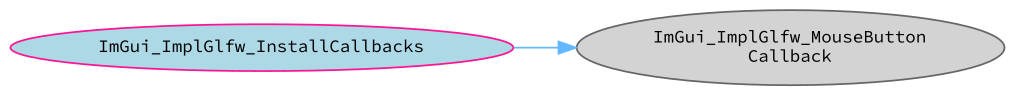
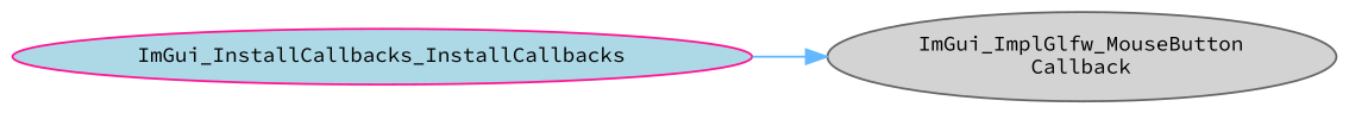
  digraph {
    rankdir=RL
    fontname="Source Code Pro"
    node [fontname="Source Code Pro" fontsize=10 shape=ellipse style=filled]
    n1 [color=gray40 fillcolor=lightgrey fontcolor=black height=0.2 label="ImGui_ImplGlfw_MouseButton\lCallback" width=0.4]
-   n2 [color=deeppink fillcolor=lightblue height=0.2 label=ImGui_ImplGlfw_InstallCallbacks width=0.4]
+   n2 [color=deeppink fillcolor=lightblue height=0.2 label=ImGui_InstallCallbacks_InstallCallbacks width=0.4]
    n1 -> n2 [color=steelblue1 dir=back fontname="Source Code Pro" fontsize=10 labelfontname=Helvetica labelfontsize=10 style=solid]
  }
